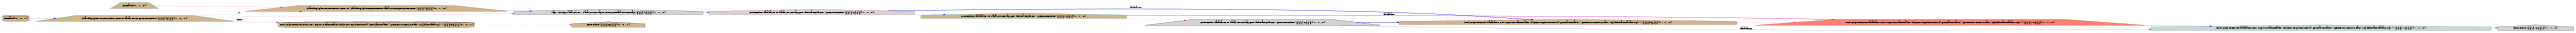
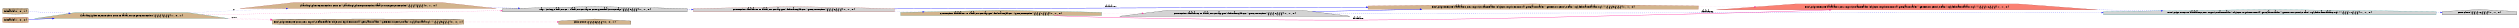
  digraph {
    rankdir=LR
    node [color=black fillcolor=tan shape=house style=filled]
    edge [color=blue style=dashed]
    n1 [fillcolor=lightgrey label="Map<String,DataSource> dataSourceMap = conn.getDataSourceMap()@@@5@@@['1', '1', '0']"]
    n2 [color=brown fillcolor=lightgrey label="Connection database0 = dataSourceMap.get(\"federate_jdbc_0\").getConnection()@@@6@@@['1', '1', '0']"]
    n3 [color=brown label="RunScript.execute(database0,new InputStreamReader(Objects.requireNonNull(.getClassLoader().getResourceAsStream(\"sql/federate_data_0.sql\"))))@@@9@@@['1', '1', '0']"]
    n4 [color=teal label="Connection database1 = dataSourceMap.get(\"federate_jdbc_1\").getConnection()@@@7@@@['1', '1', '0']"]
    n5 [label="initTable['0', '0', '1']" shape=cylinder]
    n6 [color=teal label="ShardingSphereConnection conn = dataSource.getConnection()@@@4@@@['1', '0', '1']" shape=trapezium]
    n7 [label="RunScript.execute(conn,new InputStreamReader(Objects.requireNonNull(.getClassLoader().getResourceAsStream(\"sql/jdbc_data.sql\"))))@@@5@@@['0', '0', '1']" shape=cylinder]
    n8 [color=brown label="ShardingSphereConnection conn = (ShardingSphereConnection)dataSource.getConnection()@@@4@@@['0', '1', '0']" shape=trapezium]
    n9 [color=brown fillcolor=salmon label="RunScript.execute(database1,new InputStreamReader(Objects.requireNonNull(.getClassLoader().getResourceAsStream(\"sql/federate_data_1.sql\"))))@@@10@@@['1', '1', '0']" shape=trapezium]
    n10 [color=teal fillcolor=lightgrey label="RunScript.execute(database2,new InputStreamReader(Objects.requireNonNull(.getClassLoader().getResourceAsStream(\"sql/federate_data_2.sql\"))))@@@11@@@['1', '1', '0']"]
    n11 [fillcolor=lightgrey label="conn.close()@@@12@@@['1', '1', '0']"]
    n12 [label="conn.close()@@@6@@@['0', '0', '1']"]
+   n13 [color=brown label="initTable['1', '0', '0']" shape=cylinder]
    n14 [fillcolor=lightgrey label="Connection database2 = dataSourceMap.get(\"federate_jdbc_2\").getConnection()@@@8@@@['1', '1', '0']" shape=trapezium]
-   n15 [color=teal label="initTable['0', '1', '0']" shape=trapezium]
    n1 -> n2
    n2 -> n3 [label=database0 style=bold]
    n2 -> n4 [style=dotted]
    n3 -> n9 [color=deeppink style=dotted]
    n4 -> n9 [color=deeppink label=database1 style=bold]
    n4 -> n14 [color=deeppink style=dotted]
    n5 -> n6
    n6 -> n1 [color=deeppink]
    n6 -> n7 [color=deeppink label=conn style=dotted]
    n6 -> n7 [color=deeppink style=dotted]
    n6 -> n8 [label=0 style=dotted]
    n7 -> n12 [color=deeppink style=dotted]
    n8 -> n1
    n9 -> n10
    n10 -> n11
+   n13 -> n6 [style=bold]
    n14 -> n3 [style=bold]
    n14 -> n10 [label=database2]
-   n15 -> n8 [color=deeppink]
  }
